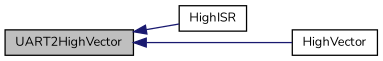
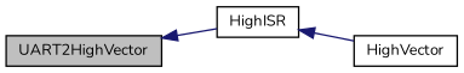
  digraph {
    fontname=Nunito
    rankdir=LR
    node [color=black fillcolor=white fontname=Nunito fontsize=10 shape=record style=filled]
    edge [color=midnightblue dir=back fontname=Nunito fontsize=10 labelfontname=Helvetica labelfontsize=10 style=solid]
    n1 [fillcolor=grey75 fontcolor=black height=0.2 label=UART2HighVector width=0.4]
    n2 [height=0.2 label=HighISR width=0.4]
    n3 [height=0.2 label=HighVector width=0.4]
    n1 -> n2
-   n1 -> n3
+   n2 -> n3
  }
